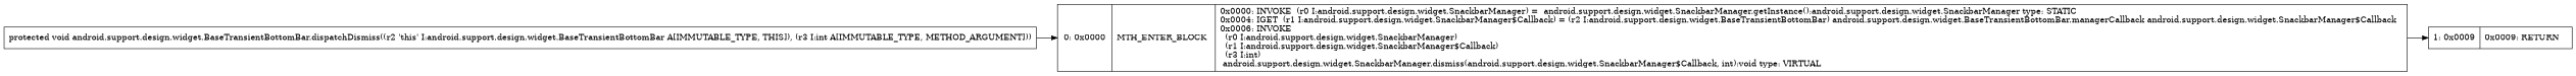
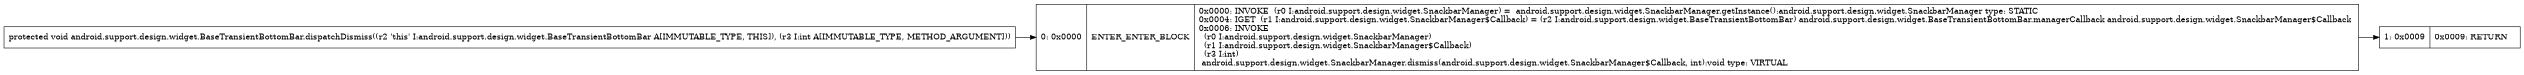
  digraph {
    rankdir=LR
    fontname="DejaVu Serif"
    node [shape=record fontname="DejaVu Serif"]
    edge [fontname="DejaVu Serif"]
-   n1 [label="{0\:\ 0x0000|MTH_ENTER_BLOCK\l|0x0000: INVOKE  (r0 I:android.support.design.widget.SnackbarManager) =  android.support.design.widget.SnackbarManager.getInstance():android.support.design.widget.SnackbarManager type: STATIC \l0x0004: IGET  (r1 I:android.support.design.widget.SnackbarManager$Callback) = (r2 I:android.support.design.widget.BaseTransientBottomBar) android.support.design.widget.BaseTransientBottomBar.managerCallback android.support.design.widget.SnackbarManager$Callback \l0x0006: INVOKE  \l  (r0 I:android.support.design.widget.SnackbarManager)\l  (r1 I:android.support.design.widget.SnackbarManager$Callback)\l  (r3 I:int)\l android.support.design.widget.SnackbarManager.dismiss(android.support.design.widget.SnackbarManager$Callback, int):void type: VIRTUAL \l}"]
+   n1 [label="{0\:\ 0x0000|ENTER_ENTER_BLOCK\l|0x0000: INVOKE  (r0 I:android.support.design.widget.SnackbarManager) =  android.support.design.widget.SnackbarManager.getInstance():android.support.design.widget.SnackbarManager type: STATIC \l0x0004: IGET  (r1 I:android.support.design.widget.SnackbarManager$Callback) = (r2 I:android.support.design.widget.BaseTransientBottomBar) android.support.design.widget.BaseTransientBottomBar.managerCallback android.support.design.widget.SnackbarManager$Callback \l0x0006: INVOKE  \l  (r0 I:android.support.design.widget.SnackbarManager)\l  (r1 I:android.support.design.widget.SnackbarManager$Callback)\l  (r3 I:int)\l android.support.design.widget.SnackbarManager.dismiss(android.support.design.widget.SnackbarManager$Callback, int):void type: VIRTUAL \l}"]
    n2 [label="{1\:\ 0x0009|0x0009: RETURN   \l}"]
    n3 [label="{protected void android.support.design.widget.BaseTransientBottomBar.dispatchDismiss((r2 'this' I:android.support.design.widget.BaseTransientBottomBar A[IMMUTABLE_TYPE, THIS]), (r3 I:int A[IMMUTABLE_TYPE, METHOD_ARGUMENT])) }"]
    n1 -> n2
    n3 -> n1
  }
